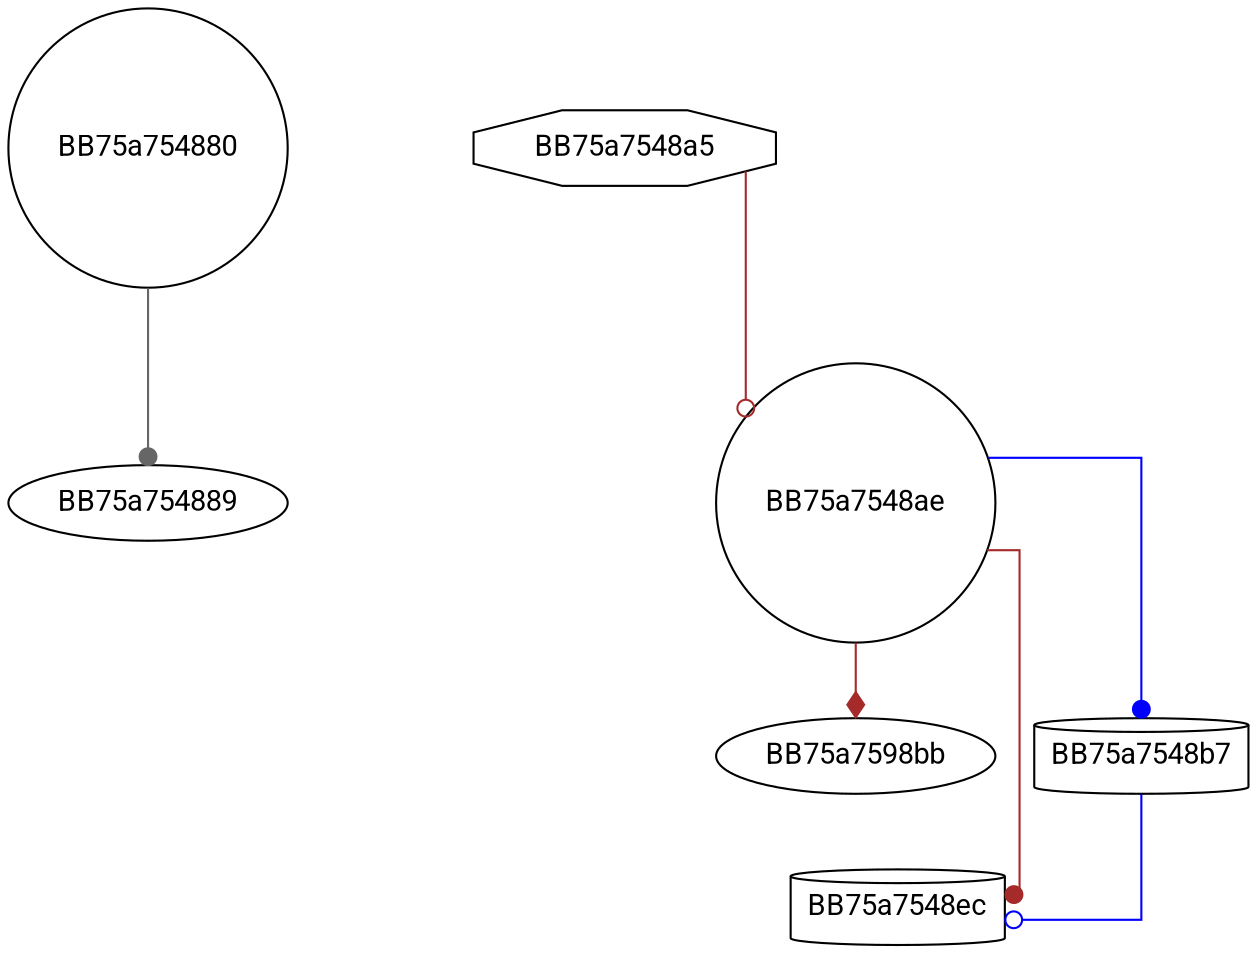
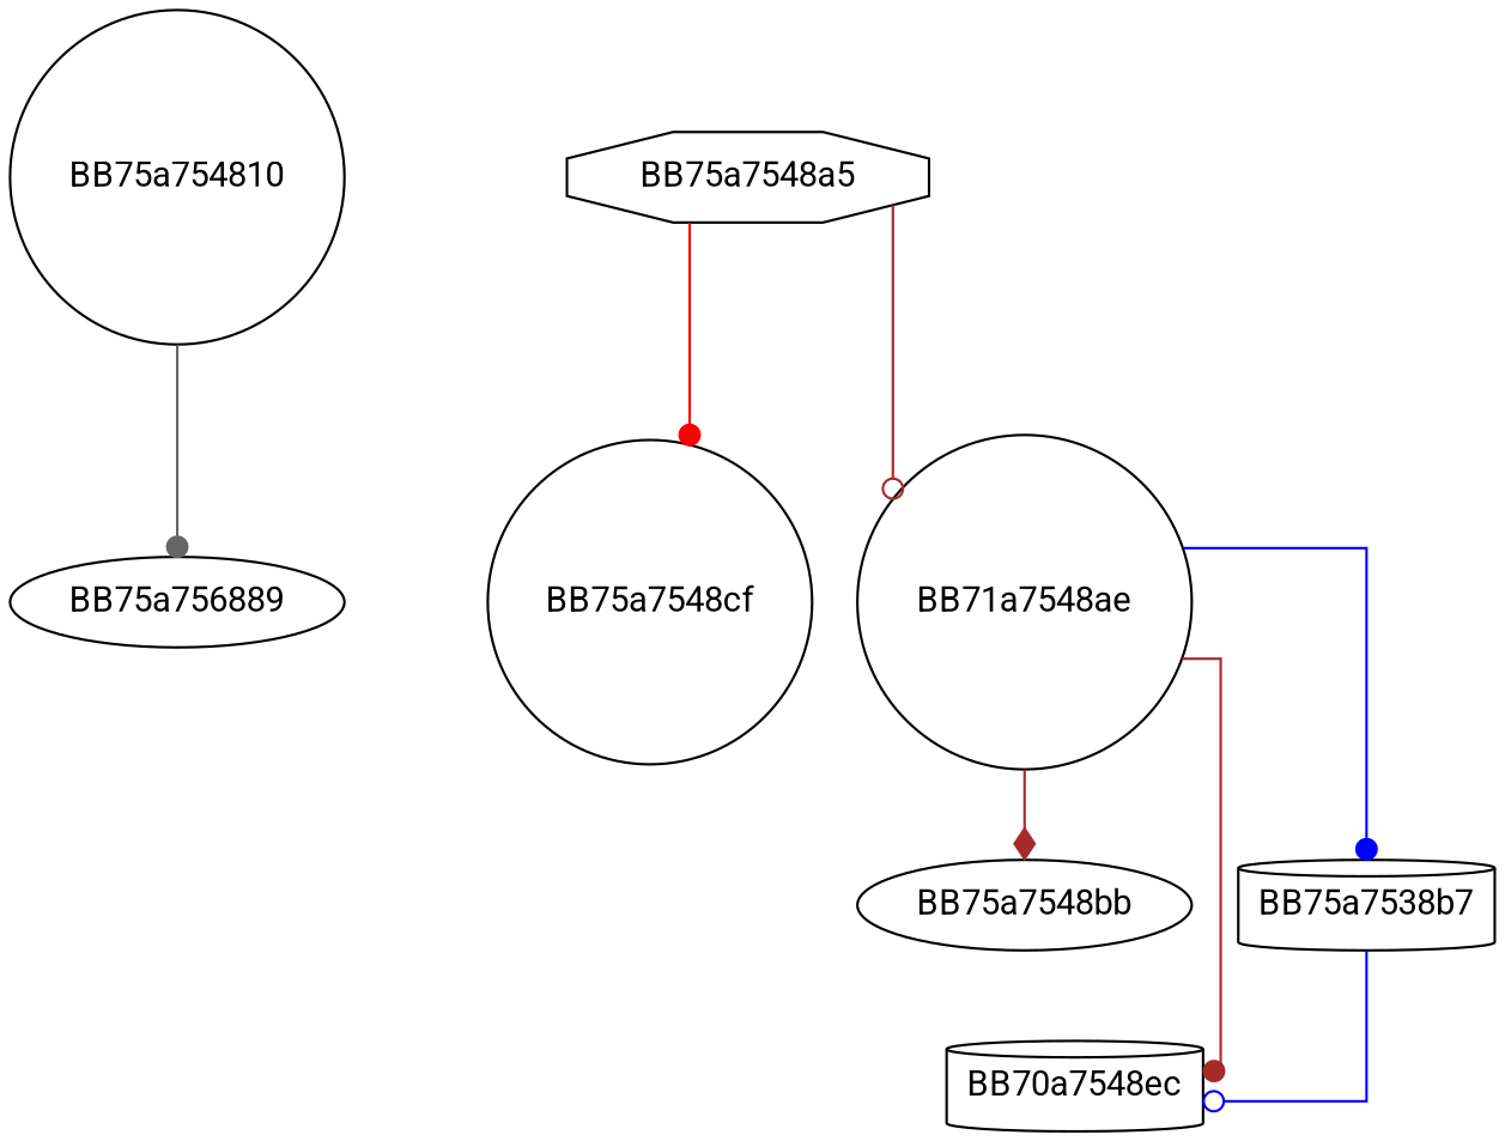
  digraph {
    fontname=Roboto
    splines=ortho
    node [fontname=Roboto shape=circle]
    edge [arrowhead=dot color=brown fontname=Roboto]
-   BB75a754889 [shape=ellipse]
-   BB75a754880
+   BB75a754889 [shape=ellipse label=BB75a756889]
+   BB75a754880 [label=BB75a754810]
    BB75a7548a5 [shape=octagon]
-   BB75a7548ae
-   BB75a7548ec [shape=cylinder]
-   BB75a7548bb [shape=ellipse label=BB75a7598bb]
-   BB75a7548b7 [shape=cylinder]
+   BB75a7548cf
+   BB75a7548ae [label=BB71a7548ae]
+   BB75a7548ec [shape=cylinder label=BB70a7548ec]
+   BB75a7548bb [shape=ellipse]
+   BB75a7548b7 [shape=cylinder label=BB75a7538b7]
    BB75a754880 -> BB75a754889 [color=gray40]
+   BB75a7548a5 -> BB75a7548cf [color=red]
    BB75a7548a5 -> BB75a7548ae [arrowhead=odot]
    BB75a7548ae -> BB75a7548ec
    BB75a7548ae -> BB75a7548bb [arrowhead=diamond]
    BB75a7548ae -> BB75a7548b7 [color=blue]
    BB75a7548b7 -> BB75a7548ec [arrowhead=odot color=blue]
  }
